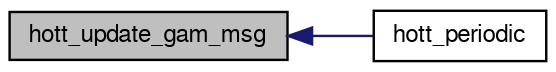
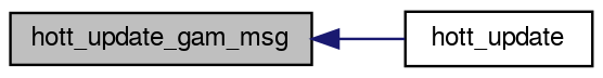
  digraph {
    rankdir=LR
    node [color=black fontname=FreeSans fontsize=10 shape=record style=filled]
    n1 [fillcolor=grey75 fontcolor=black height=0.2 label=hott_update_gam_msg width=0.4]
-   n2 [fillcolor=white height=0.2 label=hott_periodic width=0.4]
+   n2 [fillcolor=white height=0.2 label=hott_update width=0.4]
    n1 -> n2 [color=midnightblue dir=back fontname=FreeSans fontsize=10 labelfontname=FreeSans labelfontsize=10 style=solid]
  }
